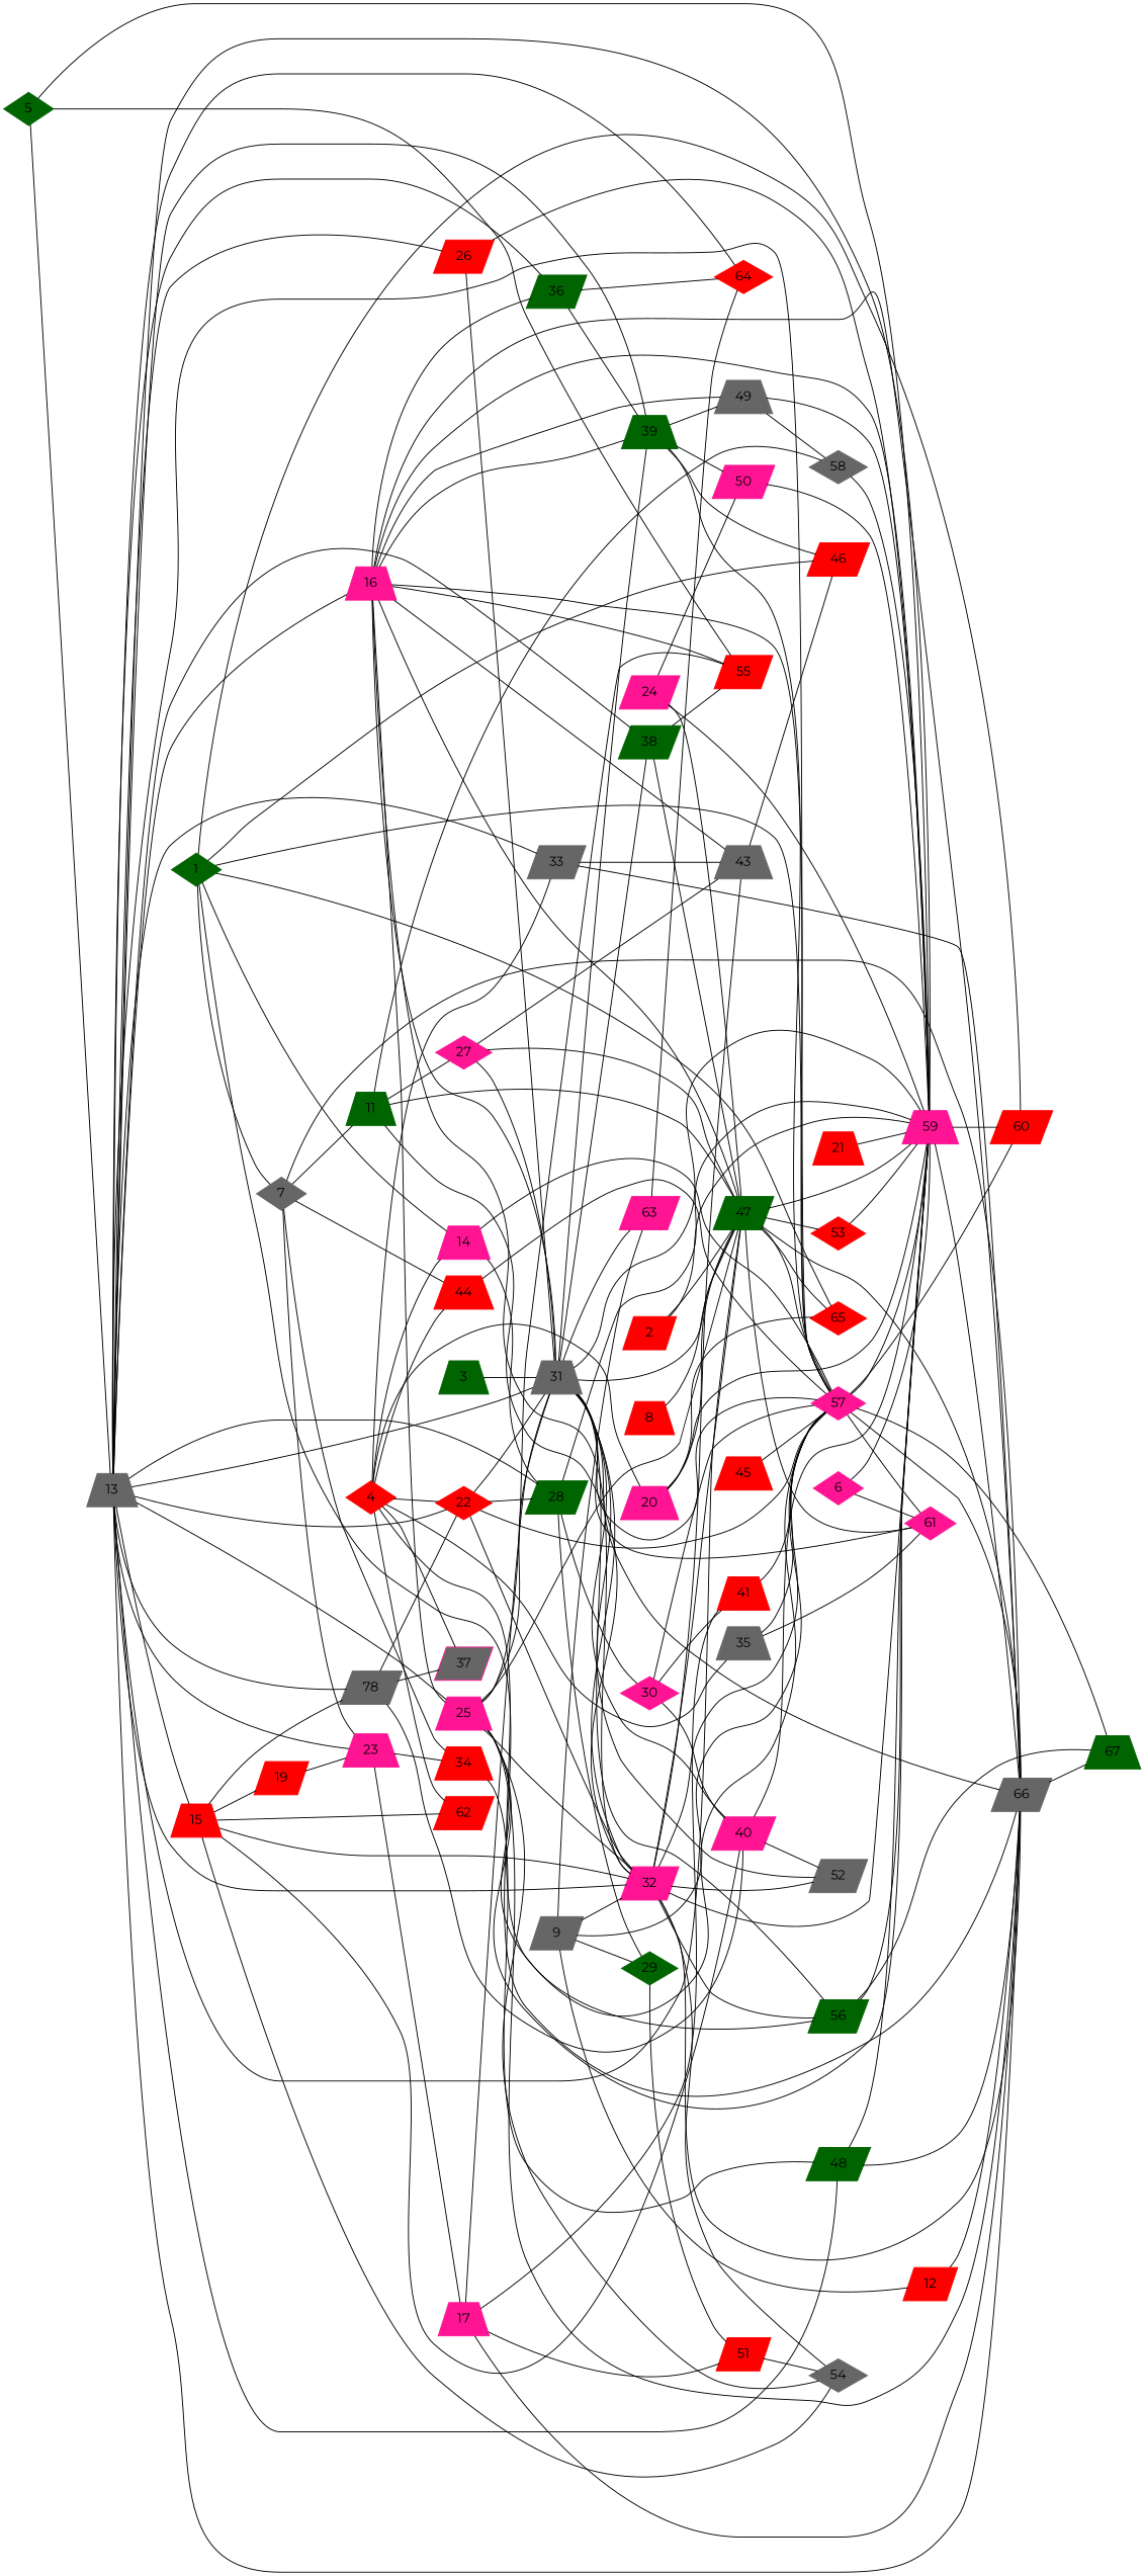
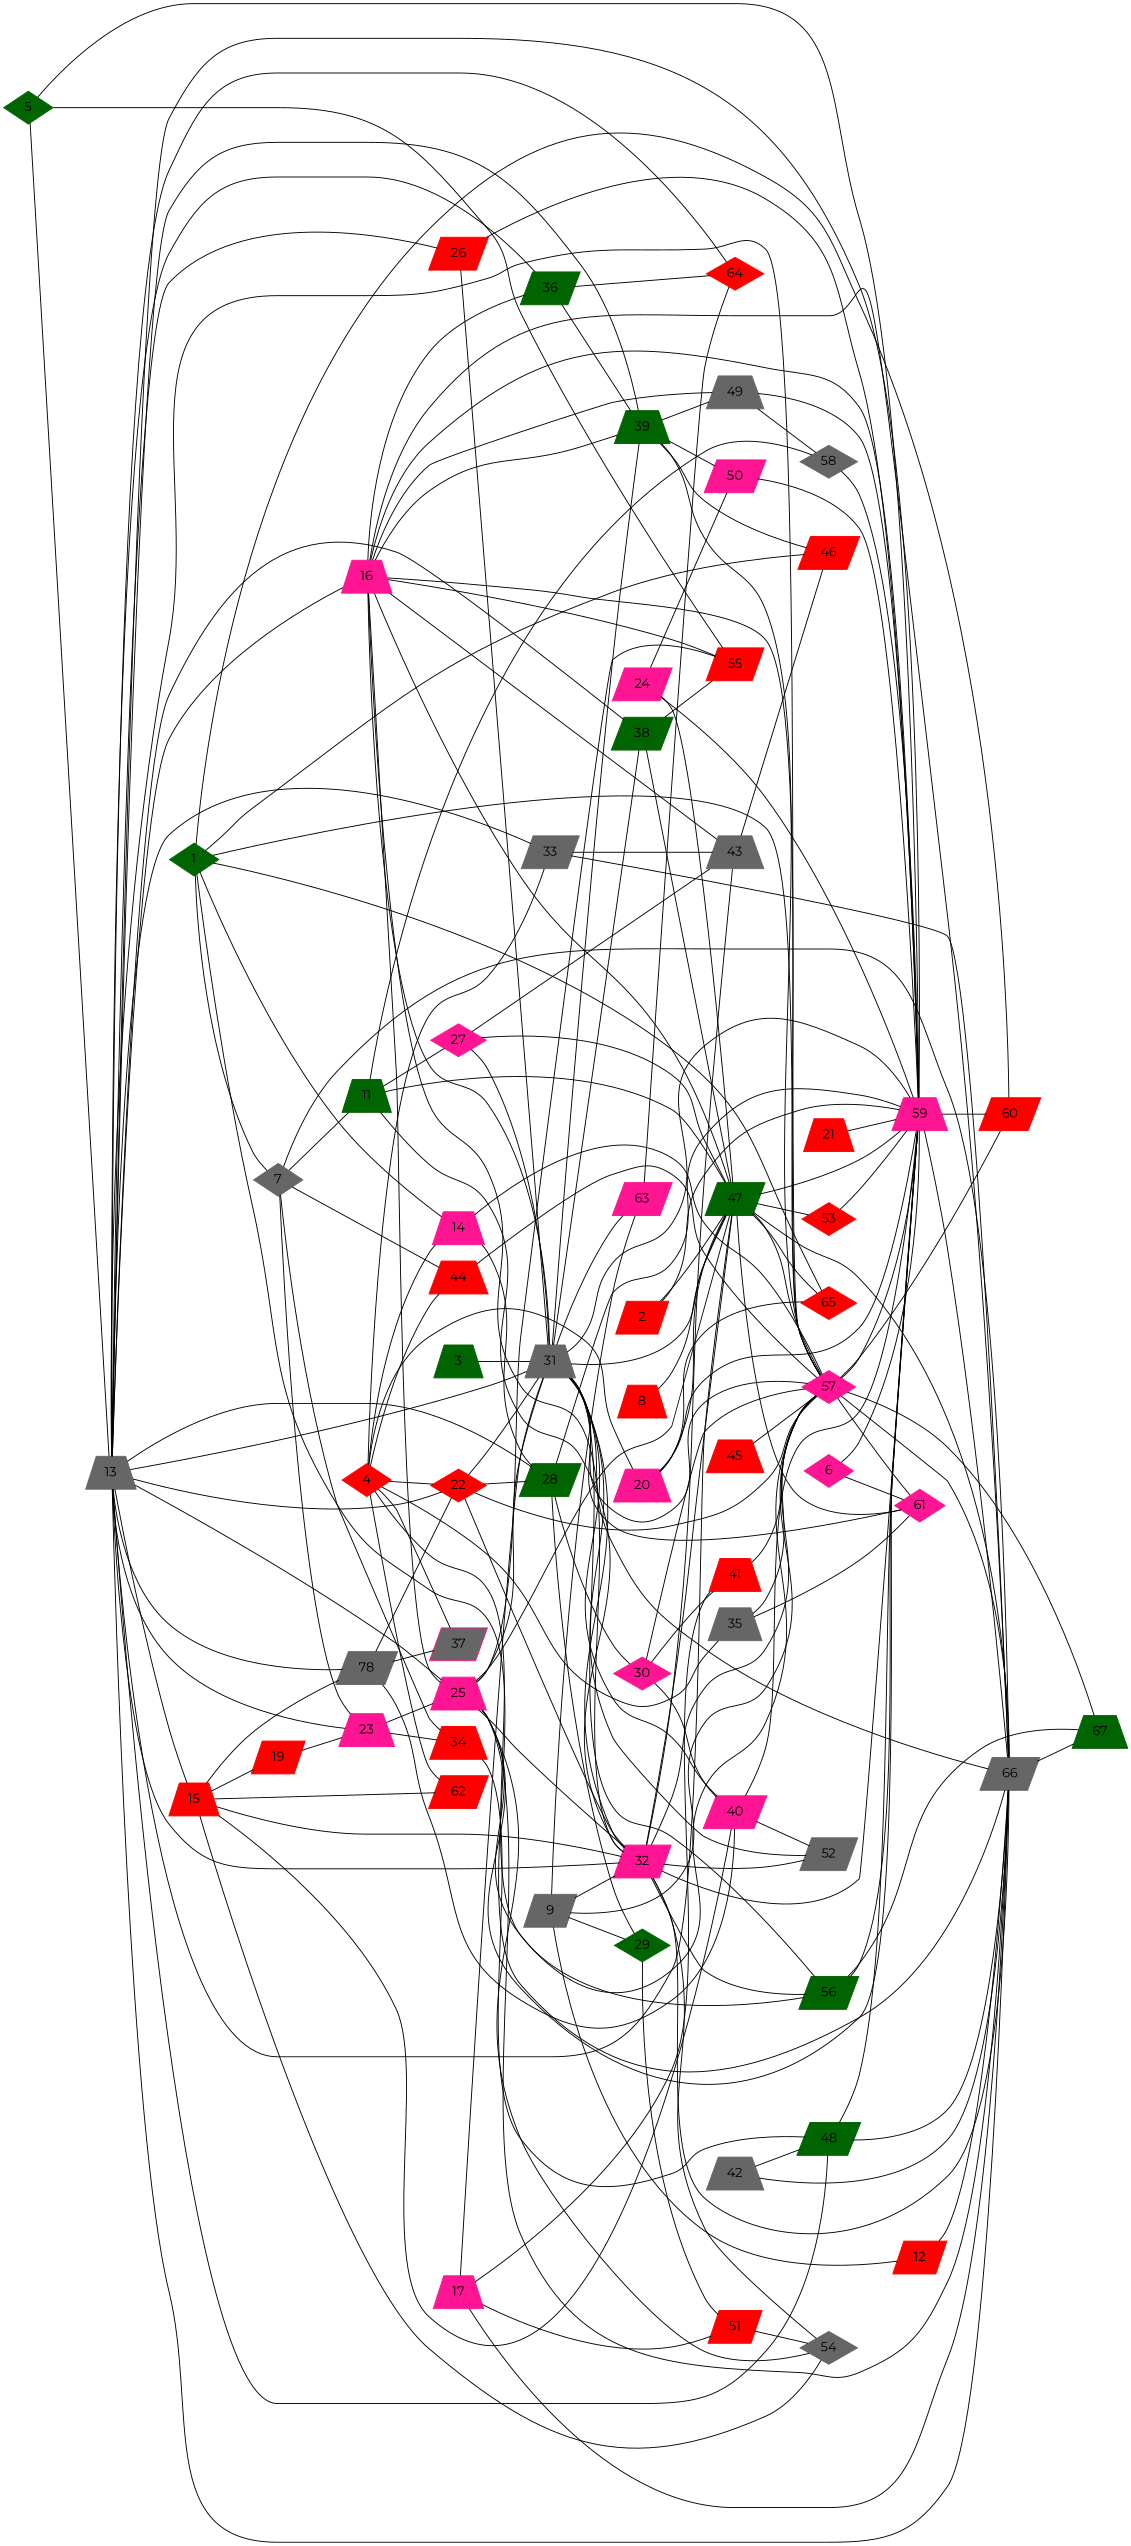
  graph {
    fontname=Montserrat
    rankdir=LR
    node [color=red fontname=Montserrat shape=parallelogram style=filled]
    edge [fontname=Montserrat weight=1.0]
    1 [color=darkgreen shape=diamond]
    7 [color=gray40 shape=diamond]
    14 [color=deeppink shape=trapezium]
    46
    57 [color=deeppink shape=diamond]
    60
    65 [shape=diamond]
    66 [color=gray40]
    44 [shape=trapezium]
    11 [color=darkgreen shape=trapezium]
    23 [color=deeppink shape=trapezium]
    34 [shape=trapezium]
    28 [color=darkgreen]
    59 [color=deeppink shape=trapezium]
    61 [color=deeppink shape=diamond]
    67 [color=darkgreen shape=trapezium]
    47 [color=darkgreen]
    2
    53 [shape=diamond]
    3 [color=darkgreen shape=trapezium]
    31 [color=gray40 shape=trapezium]
    56 [color=darkgreen]
    32 [color=deeppink]
    63 [color=deeppink]
    38 [color=darkgreen]
    39 [color=darkgreen shape=trapezium]
    40 [color=deeppink]
    52 [color=gray40]
    4 [shape=diamond]
    20 [color=deeppink shape=trapezium]
    22 [shape=diamond]
    33 [color=gray40]
    35 [color=gray40 shape=trapezium]
    37 [color=deeppink fillcolor=gray40]
    62
    43 [color=gray40 shape=trapezium]
    5 [color=darkgreen shape=diamond]
    13 [color=gray40 shape=trapezium]
    55
    15 [shape=trapezium]
    16 [color=deeppink shape=trapezium]
    n42 [color=gray40 label=78]
    25 [color=deeppink shape=trapezium]
    26
    36 [color=darkgreen]
    48 [color=darkgreen]
    64 [shape=diamond]
    6 [color=deeppink shape=diamond]
    27 [color=deeppink shape=diamond]
    58 [color=gray40 shape=diamond]
    8 [shape=trapezium]
    9 [color=gray40]
    12
    29 [color=darkgreen shape=diamond]
    51
    54 [color=gray40 shape=diamond]
    19
    49 [color=gray40 shape=trapezium]
    30 [color=deeppink shape=diamond]
    50 [color=deeppink]
    17 [color=deeppink shape=trapezium]
    41 [shape=trapezium]
    21 [shape=trapezium]
    24 [color=deeppink]
+   42 [color=gray40 shape=trapezium]
    45 [shape=trapezium]
    1 -- 7
    1 -- 14
    1 -- 46
    1 -- 57
    1 -- 60
    1 -- 65
    1 -- 66
    7 -- 66 [weight=2.0]
    7 -- 44
    7 -- 11
    7 -- 23
    7 -- 34
    14 -- 57
    14 -- 28
    57 -- 60
    57 -- 66 [weight=2.0]
    57 -- 59 [weight=2.0]
    57 -- 61 [weight=2.0]
    57 -- 67
    66 -- 67
    44 -- 57
    11 -- 47
    11 -- 32
    11 -- 27
    11 -- 58
    23 -- 34
-   23 -- 17
+   23 -- 25
    34 -- 48
    28 -- 59
    28 -- 29
    28 -- 30
    59 -- 60
    59 -- 66
    47 -- 57 [weight=3.0]
    47 -- 65
    47 -- 66
    47 -- 59
    47 -- 61
    47 -- 53
    2 -- 59
    2 -- 47
    53 -- 59
    3 -- 31
    31 -- 57 [weight=4.0]
    31 -- 66
    31 -- 59 [weight=3.0]
    31 -- 61
    31 -- 47
    31 -- 56
    31 -- 32
    31 -- 63
    31 -- 38
    31 -- 39
    31 -- 40
    31 -- 52
    56 -- 59 [weight=2.0]
    56 -- 67
    32 -- 57 [weight=2.0]
    32 -- 66 [weight=3.0]
    32 -- 59
    32 -- 47
    32 -- 56
    32 -- 52
    32 -- 43
    32 -- 54
    63 -- 64
    38 -- 47
    38 -- 55
    39 -- 46
    39 -- 57
    39 -- 49
    39 -- 50
    40 -- 59
    40 -- 52
    4 -- 14
    4 -- 44
    4 -- 56
    4 -- 20
    4 -- 22
    4 -- 33
    4 -- 35
    4 -- 37
    4 -- 62
    20 -- 65
    20 -- 59
    20 -- 47
    22 -- 57
    22 -- 28
    22 -- 31 [weight=2.0]
    22 -- 32
    33 -- 66
    33 -- 43
    35 -- 57
    35 -- 61
    43 -- 46
    5 -- 59
    5 -- 13
    5 -- 55
    13 -- 57 [weight=2.0]
    13 -- 66
    13 -- 23
    13 -- 28
    13 -- 59 [weight=2.0]
    13 -- 47 [weight=4.0]
    13 -- 31
    13 -- 32 [weight=2.0]
    13 -- 38
    13 -- 39
    13 -- 22
    13 -- 33
    13 -- 15
    13 -- 16
    13 -- n42
    13 -- 25
    13 -- 26
    13 -- 36
    13 -- 48
    13 -- 64
    15 -- 32
    15 -- 40
    15 -- 62
    15 -- n42
    15 -- 54
    15 -- 19
    16 -- 57 [weight=3.0]
    16 -- 66 [weight=3.0]
    16 -- 59
    16 -- 47
    16 -- 31
    16 -- 32
    16 -- 39
    16 -- 43
    16 -- 55 [weight=2.0]
    16 -- 25
    16 -- 36
    16 -- 49
    n42 -- 40
    n42 -- 22
    n42 -- 37
    25 -- 57 [weight=2.0]
    25 -- 66
    25 -- 59
    25 -- 47
    25 -- 31 [weight=2.0]
    25 -- 32 [weight=2.0]
    25 -- 55
    25 -- 54
    26 -- 59
    26 -- 31
    36 -- 39
    36 -- 64
    48 -- 66
    48 -- 59
    6 -- 59
    6 -- 61
    27 -- 47
    27 -- 31
    27 -- 43
    58 -- 59
    8 -- 47
    9 -- 57
    9 -- 32
    9 -- 63
    9 -- 12
    9 -- 29
    12 -- 66
    29 -- 51
    51 -- 54
    19 -- 23
    49 -- 59
    49 -- 58
    30 -- 57
    30 -- 40
    30 -- 41
    50 -- 59
    17 -- 66
    17 -- 31
    17 -- 51
    17 -- 41
    41 -- 57
    21 -- 59
    24 -- 59
    24 -- 47
    24 -- 50
+   42 -- 66 [weight=2.0]
+   42 -- 48
    45 -- 57
  }
